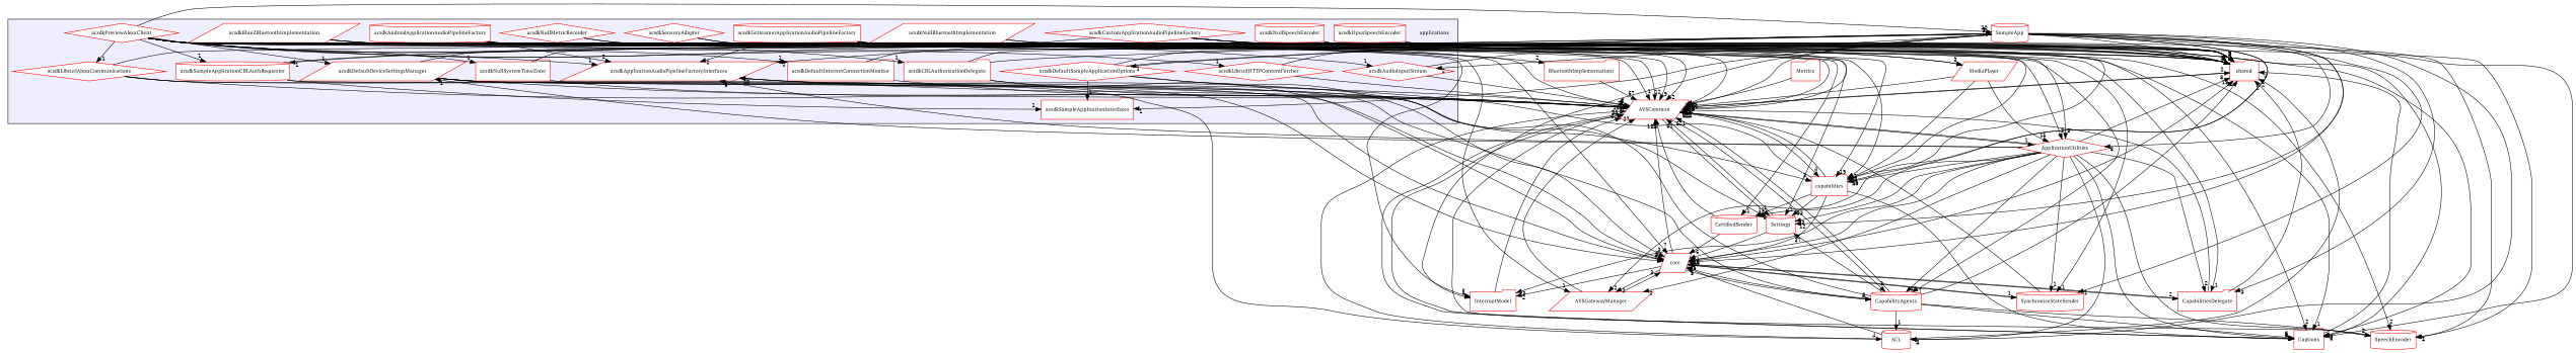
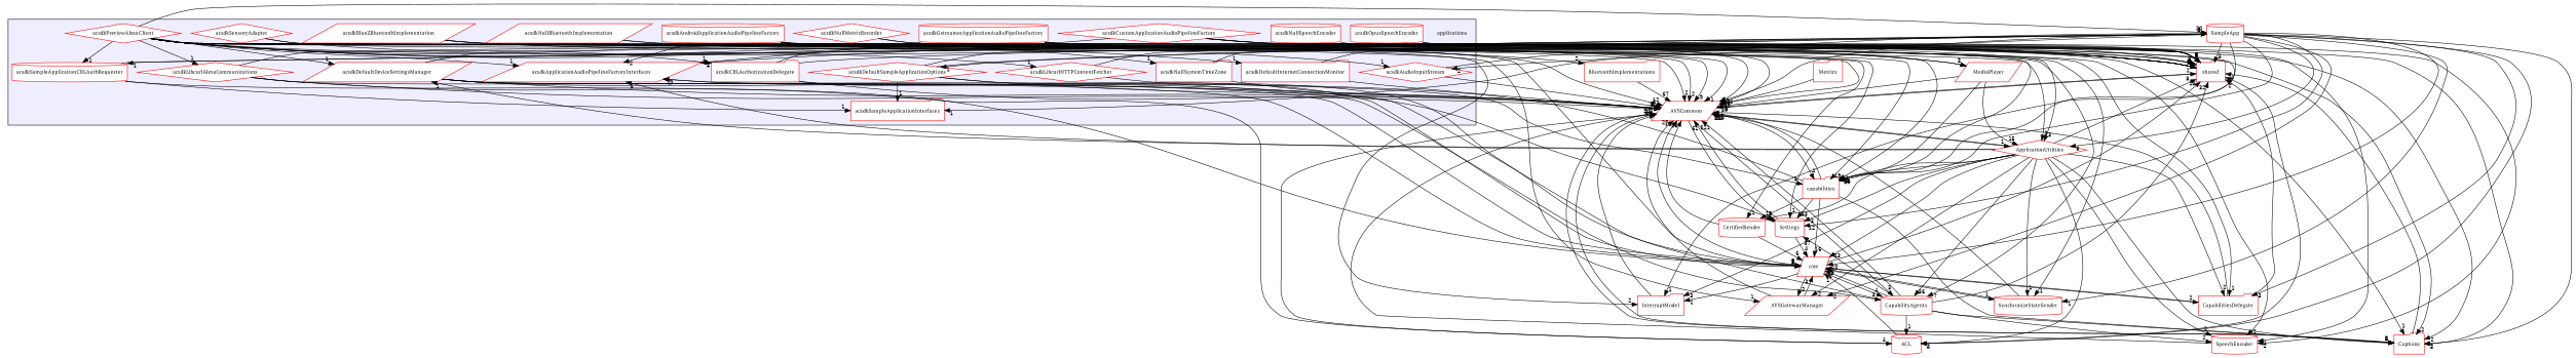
  digraph {
    compound=true
    fontname="PT Serif"
    node [fontname="PT Serif" fontsize=10 shape=cylinder color=red fillcolor=white style=filled]
    edge [fontname="PT Serif" headlabel=1 labeldistance=1.5 labelfontname=Helvetica labelfontsize=10]
    n1 [label=applications shape=plaintext color="" fillcolor="" style=""]
    n2 [label=acsdkAndroidApplicationAudioPipelineFactory]
    n3 [label=acsdkApplicationAudioPipelineFactoryInterfaces shape=parallelogram]
    n4 [label=acsdkAudioInputStream shape=diamond]
    n5 [label=acsdkBlueZBluetoothImplementation shape=parallelogram]
    n6 [label=acsdkCBLAuthorizationDelegate shape=folder]
    n7 [label=acsdkCustomApplicationAudioPipelineFactory shape=diamond]
    n8 [label=acsdkDefaultDeviceSettingsManager shape=parallelogram]
    n9 [label=acsdkDefaultInternetConnectionMonitor shape=folder]
    n10 [label=acsdkDefaultSampleApplicationOptions shape=diamond]
    n11 [label=acsdkGstreamerApplicationAudioPipelineFactory]
    n12 [label=acsdkLibcurlAlexaCommunications shape=diamond]
    n13 [label=acsdkLibcurlHTTPContentFetcher shape=diamond]
    n14 [label=acsdkNullBluetoothImplementation shape=parallelogram]
    n15 [label=acsdkNullMetricRecorder shape=diamond]
    n16 [label=acsdkNullSpeechEncoder]
    n17 [label=acsdkNullSystemTimeZone shape=folder]
    n18 [label=acsdkOpusSpeechEncoder]
    n19 [label=acsdkPreviewAlexaClient shape=diamond]
    n20 [label=acsdkSampleApplicationCBLAuthRequester]
    n21 [label=acsdkSampleApplicationInterfaces shape=folder]
    n22 [label=acsdkSensoryAdapter shape=diamond]
    n23 [label=shared shape=folder]
    n24 [label=ApplicationUtilities shape=diamond]
    n25 [label=Captions shape=folder]
    n26 [label=MediaPlayer shape=parallelogram]
    n27 [label=AVSCommon shape=parallelogram]
    n28 [label=capabilities shape=folder]
    n29 [label=BluetoothImplementations shape=folder]
    n30 [label=SampleApp]
    n31 [label=core shape=parallelogram]
    n32 [label=CapabilityAgents]
    n33 [label=Settings]
    n34 [label=ACL]
    n35 [label=SpeechEncoder]
    n36 [label=CertifiedSender]
    n37 [label=AVSGatewayManager shape=parallelogram]
    n38 [label=InterruptModel shape=folder]
    n39 [label=SynchronizeStateSender]
    n40 [label=CapabilitiesDelegate shape=folder]
    n41 [label=Metrics shape=folder]
    subgraph cluster_1 {
      bgcolor="#eeeeff"
      pencolor=black
      n1
      n2
      n3
      n4
      n5
      n6
      n7
      n8
      n9
      n10
      n11
      n12
      n13
      n14
      n15
      n16
      n17
      n18
      n19
      n20
      n21
      n22
    }
    n2 -> n3 [headlabel=2]
    n2 -> n23 [headlabel=5]
    n2 -> n24 [headlabel=3]
    n2 -> n25 [headlabel=2]
    n2 -> n26 [headlabel=2]
    n2 -> n27 [headlabel=9]
    n2 -> n28 [headlabel=2]
-   n3 -> n27 [headlabel=5]
    n4 -> n23 [headlabel=3]
    n4 -> n27 [headlabel=7]
    n5 -> n23 [headlabel=4]
    n5 -> n27 [headlabel=2]
    n5 -> n29 [headlabel=2]
    n6 -> n23 [headlabel=3]
    n6 -> n27 [headlabel=4]
    n6 -> n30 [headlabel=3]
    n6 -> n31 [headlabel=3]
    n7 -> n3 [headlabel=2]
    n7 -> n23 [headlabel=5]
    n7 -> n25 [headlabel=2]
    n7 -> n27 [headlabel=9]
    n7 -> n28 [headlabel=2]
    n8 -> n23 [headlabel=3]
    n8 -> n27 [headlabel=12]
    n8 -> n28 [headlabel=3]
    n8 -> n31 [headlabel=2]
    n8 -> n32 [headlabel=3]
    n8 -> n33 [headlabel=13]
    n9 -> n23 [headlabel=2]
    n9 -> n27 [headlabel=3]
    n10 -> n21
    n10 -> n23 [headlabel=3]
    n10 -> n27 [headlabel=8]
    n10 -> n30 [headlabel=3]
    n10 -> n31 [headlabel=3]
    n11 -> n3 [headlabel=2]
    n11 -> n23 [headlabel=5]
    n11 -> n25 [headlabel=2]
    n11 -> n26
    n11 -> n27 [headlabel=9]
    n11 -> n28 [headlabel=2]
    n12 -> n23 [headlabel=6]
    n12 -> n27 [headlabel=7]
    n12 -> n31
    n12 -> n34 [headlabel=4]
    n13 -> n23 [headlabel=4]
    n13 -> n27 [headlabel=3]
    n14 -> n23 [headlabel=3]
    n14 -> n27 [headlabel=2]
    n15 -> n23 [headlabel=2]
    n15 -> n27
-   n16 -> n23 [headlabel=2]
    n16 -> n35
    n17 -> n23 [headlabel=2]
    n17 -> n27
    n18 -> n23 [headlabel=2]
    n18 -> n35 [headlabel=2]
    n19 -> n3
    n19 -> n4
    n19 -> n6
    n19 -> n8
    n19 -> n9
    n19 -> n12
    n19 -> n13
    n19 -> n17
    n19 -> n20
    n19 -> n23 [headlabel=9]
    n19 -> n24 [headlabel=3]
    n19 -> n25
    n19 -> n27 [headlabel=41]
    n19 -> n28 [headlabel=19]
    n19 -> n30 [headlabel=20]
    n19 -> n31 [headlabel=7]
    n19 -> n32 [headlabel=7]
    n19 -> n33
    n19 -> n35 [headlabel=2]
    n19 -> n36
    n19 -> n37
    n19 -> n38 [headlabel=2]
    n19 -> n39
    n19 -> n40
    n20 -> n21
    n20 -> n30
    n20 -> n31
    n22 -> n23 [headlabel=10]
    n22 -> n27 [headlabel=12]
    n23 -> n27 [headlabel=40]
    n24 -> n3 [headlabel=5]
    n24 -> n8
    n24 -> n23 [headlabel=8]
    n24 -> n25 [headlabel=5]
    n24 -> n27 [headlabel=144]
    n24 -> n28 [headlabel=49]
    n24 -> n31 [headlabel=13]
    n24 -> n32 [headlabel=36]
    n24 -> n33 [headlabel=3]
    n24 -> n34 [headlabel=4]
    n24 -> n35 [headlabel=2]
    n24 -> n36 [headlabel=5]
    n24 -> n37 [headlabel=2]
    n24 -> n38 [headlabel=3]
    n24 -> n39
    n24 -> n40 [headlabel=2]
    n25 -> n23 [headlabel=4]
    n25 -> n27 [headlabel=24]
    n26 -> n24 [headlabel=15]
    n26 -> n27 [headlabel=78]
    n26 -> n28 [headlabel=4]
    n27 -> n23 [headlabel=2]
    n27 -> n24
    n27 -> n25
    n27 -> n28 [headlabel=4]
    n27 -> n32 [headlabel=3]
    n27 -> n33
    n28 -> n3 [headlabel=13]
    n28 -> n25 [headlabel=4]
    n28 -> n27 [headlabel=644]
    n28 -> n31 [headlabel=16]
    n28 -> n33 [headlabel=33]
    n28 -> n36 [headlabel=5]
    n29 -> n27 [headlabel=67]
    n30 -> n4 [headlabel=2]
    n30 -> n10
    n30 -> n20
    n30 -> n21
    n30 -> n23 [headlabel=5]
    n30 -> n24 [headlabel=8]
    n30 -> n25 [headlabel=2]
    n30 -> n27 [headlabel=130]
    n30 -> n28 [headlabel=14]
    n30 -> n31 [headlabel=20]
    n30 -> n33 [headlabel=12]
    n30 -> n34 [headlabel=2]
    n30 -> n37 [headlabel=2]
    n30 -> n38
    n30 -> n39
    n30 -> n40 [headlabel=3]
    n31 -> n23 [headlabel=13]
    n31 -> n27 [headlabel=114]
    n31 -> n32 [headlabel=4]
    n31 -> n37 [headlabel=2]
    n31 -> n38 [headlabel=2]
    n31 -> n39
    n31 -> n40 [headlabel=2]
    n32 -> n3 [headlabel=2]
    n32 -> n23 [headlabel=32]
    n32 -> n25 [headlabel=5]
    n32 -> n27 [headlabel=521]
    n32 -> n31 [headlabel=6]
    n32 -> n33 [headlabel=37]
    n32 -> n34
    n32 -> n35 [headlabel=2]
    n33 -> n27 [headlabel=61]
    n33 -> n31 [headlabel=4]
    n34 -> n23 [headlabel=2]
    n34 -> n27 [headlabel=143]
    n34 -> n31
    n35 -> n27 [headlabel=11]
    n36 -> n27 [headlabel=25]
    n36 -> n31 [headlabel=6]
    n37 -> n27 [headlabel=27]
    n37 -> n31 [headlabel=3]
    n38 -> n27 [headlabel=6]
    n39 -> n27 [headlabel=22]
    n39 -> n31
    n40 -> n23
    n40 -> n27 [headlabel=59]
    n40 -> n31 [headlabel=6]
    n41 -> n27 [headlabel=37]
  }
